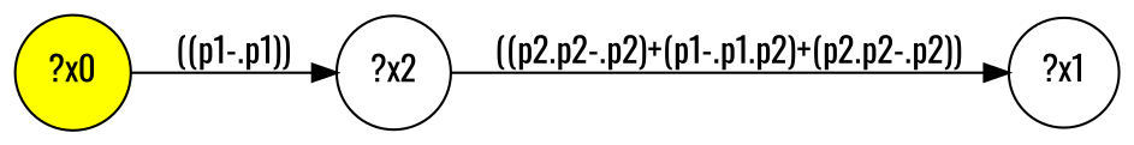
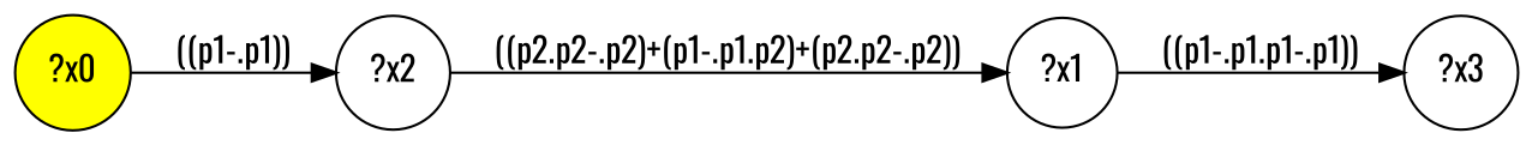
  digraph {
    fontname=Oswald
    rankdir=LR
    node [fontname=Oswald shape=circle]
    edge [fontname=Oswald]
    n1 [fillcolor=yellow label="?x0" style="filled,"]
    n2 [label="?x2"]
    n3 [label="?x1"]
+   n4 [label="?x3"]
    n1 -> n2 [label="((p1-.p1))"]
    n2 -> n3 [label="((p2.p2-.p2)+(p1-.p1.p2)+(p2.p2-.p2))"]
+   n3 -> n4 [label="((p1-.p1.p1-.p1))"]
  }
